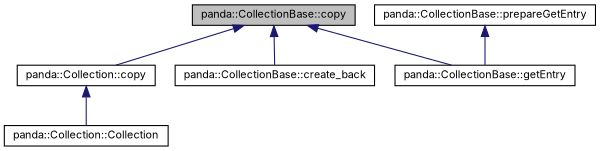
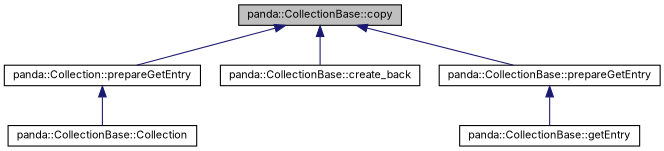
  digraph {
    fontname=Inter
    rankdir=TB
    node [color=black fillcolor=white fontname=Inter fontsize=10 shape=record style=filled]
    edge [color=midnightblue dir=back fontname=Inter fontsize=10 labelfontname=Helvetica labelfontsize=10 style=solid]
    n1 [fillcolor=grey75 fontcolor=black height=0.2 label="panda::CollectionBase::copy" width=0.4]
-   n2 [height=0.2 label="panda::Collection::copy" width=0.4]
+   n2 [height=0.2 label="panda::Collection::prepareGetEntry" width=0.4]
    n3 [height=0.2 label="panda::CollectionBase::create_back" width=0.4]
    n4 [height=0.2 label="panda::CollectionBase::prepareGetEntry" width=0.4]
-   n5 [height=0.2 label="panda::Collection::Collection" width=0.4]
+   n5 [height=0.2 label="panda::CollectionBase::Collection" width=0.4]
    n6 [height=0.2 label="panda::CollectionBase::getEntry" width=0.4]
    n1 -> n2
    n1 -> n3
-   n1 -> n6
+   n1 -> n4
    n2 -> n5
    n4 -> n6
  }
